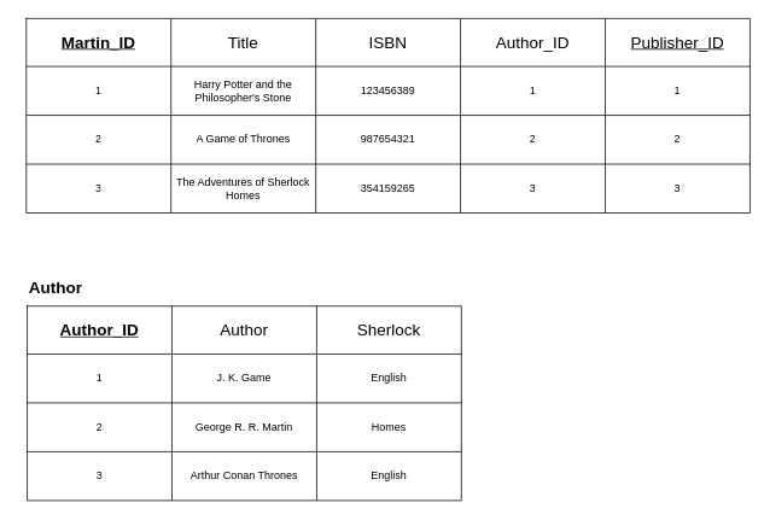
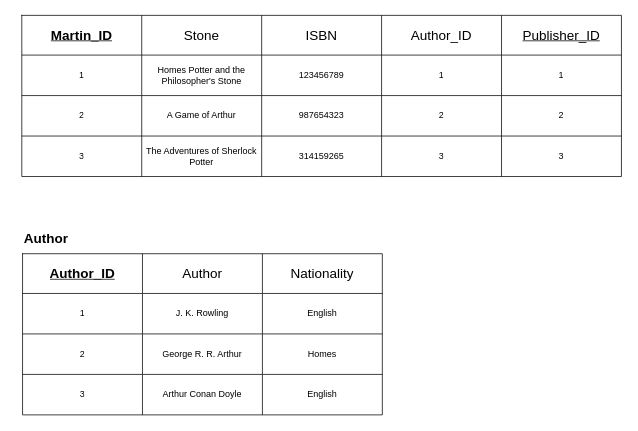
  <mxCell id="0" />
  <mxCell id="1" parent="0" />
  <mxCell id="2" value="" style="shape=table;startSize=0;container=1;collapsible=0;childLayout=tableLayout;" parent="1" vertex="1"><mxGeometry x="28" y="20" width="800" height="215" as="geometry" /></mxCell>
  <mxCell id="3" value="" style="shape=tableRow;horizontal=0;startSize=0;swimlaneHead=0;swimlaneBody=0;top=0;left=0;bottom=0;right=0;collapsible=0;dropTarget=0;fillColor=none;points=[[0,0.5],[1,0.5]];portConstraint=eastwest;" parent="2" vertex="1"><mxGeometry width="800" height="53" as="geometry" /></mxCell>
  <mxCell id="4" value="&lt;b style=&quot;font-size: 18px;&quot;&gt;&lt;u&gt;Martin_ID&lt;/u&gt;&lt;/b&gt;" style="shape=partialRectangle;html=1;whiteSpace=wrap;connectable=0;overflow=hidden;fillColor=none;top=0;left=0;bottom=0;right=0;pointerEvents=1;" parent="3" vertex="1"><mxGeometry width="160" height="53" as="geometry"><mxRectangle width="160" height="53" as="alternateBounds" /></mxGeometry></mxCell>
- <mxCell id="5" value="&lt;span style=&quot;font-size: 18px;&quot;&gt;Title&lt;/span&gt;" style="shape=partialRectangle;html=1;whiteSpace=wrap;connectable=0;overflow=hidden;fillColor=none;top=0;left=0;bottom=0;right=0;pointerEvents=1;" parent="3" vertex="1"><mxGeometry x="160" width="160" height="53" as="geometry"><mxRectangle width="160" height="53" as="alternateBounds" /></mxGeometry></mxCell>
+ <mxCell id="5" value="&lt;span style=&quot;font-size: 18px;&quot;&gt;Stone&lt;/span&gt;" style="shape=partialRectangle;html=1;whiteSpace=wrap;connectable=0;overflow=hidden;fillColor=none;top=0;left=0;bottom=0;right=0;pointerEvents=1;" parent="3" vertex="1"><mxGeometry x="160" width="160" height="53" as="geometry"><mxRectangle width="160" height="53" as="alternateBounds" /></mxGeometry></mxCell>
  <mxCell id="6" value="&lt;span style=&quot;font-size: 18px;&quot;&gt;ISBN&lt;/span&gt;" style="shape=partialRectangle;html=1;whiteSpace=wrap;connectable=0;overflow=hidden;fillColor=none;top=0;left=0;bottom=0;right=0;pointerEvents=1;" parent="3" vertex="1"><mxGeometry x="320" width="160" height="53" as="geometry"><mxRectangle width="160" height="53" as="alternateBounds" /></mxGeometry></mxCell>
  <mxCell id="7" value="&lt;span style=&quot;font-size: 18px;&quot;&gt;Author_ID&lt;/span&gt;" style="shape=partialRectangle;html=1;whiteSpace=wrap;connectable=0;overflow=hidden;fillColor=none;top=0;left=0;bottom=0;right=0;pointerEvents=1;" parent="3" vertex="1"><mxGeometry x="480" width="160" height="53" as="geometry"><mxRectangle width="160" height="53" as="alternateBounds" /></mxGeometry></mxCell>
  <mxCell id="8" value="&lt;span style=&quot;font-size: 18px;&quot;&gt;&lt;u style=&quot;&quot;&gt;Publisher_ID&lt;/u&gt;&lt;/span&gt;" style="shape=partialRectangle;html=1;whiteSpace=wrap;connectable=0;overflow=hidden;fillColor=none;top=0;left=0;bottom=0;right=0;pointerEvents=1;" parent="3" vertex="1"><mxGeometry x="640" width="160" height="53" as="geometry"><mxRectangle width="160" height="53" as="alternateBounds" /></mxGeometry></mxCell>
  <mxCell id="9" value="" style="shape=tableRow;horizontal=0;startSize=0;swimlaneHead=0;swimlaneBody=0;top=0;left=0;bottom=0;right=0;collapsible=0;dropTarget=0;fillColor=none;points=[[0,0.5],[1,0.5]];portConstraint=eastwest;" parent="2" vertex="1"><mxGeometry y="53" width="800" height="54" as="geometry" /></mxCell>
  <mxCell id="10" value="1" style="shape=partialRectangle;html=1;whiteSpace=wrap;connectable=0;overflow=hidden;fillColor=none;top=0;left=0;bottom=0;right=0;pointerEvents=1;" parent="9" vertex="1"><mxGeometry width="160" height="54" as="geometry"><mxRectangle width="160" height="54" as="alternateBounds" /></mxGeometry></mxCell>
- <mxCell id="11" value="Harry Potter and the Philosopher's Stone" style="shape=partialRectangle;html=1;whiteSpace=wrap;connectable=0;overflow=hidden;fillColor=none;top=0;left=0;bottom=0;right=0;pointerEvents=1;" parent="9" vertex="1"><mxGeometry x="160" width="160" height="54" as="geometry"><mxRectangle width="160" height="54" as="alternateBounds" /></mxGeometry></mxCell>
- <mxCell id="12" value="123456389" style="shape=partialRectangle;html=1;whiteSpace=wrap;connectable=0;overflow=hidden;fillColor=none;top=0;left=0;bottom=0;right=0;pointerEvents=1;" parent="9" vertex="1"><mxGeometry x="320" width="160" height="54" as="geometry"><mxRectangle width="160" height="54" as="alternateBounds" /></mxGeometry></mxCell>
+ <mxCell id="11" value="Homes Potter and the Philosopher's Stone" style="shape=partialRectangle;html=1;whiteSpace=wrap;connectable=0;overflow=hidden;fillColor=none;top=0;left=0;bottom=0;right=0;pointerEvents=1;" parent="9" vertex="1"><mxGeometry x="160" width="160" height="54" as="geometry"><mxRectangle width="160" height="54" as="alternateBounds" /></mxGeometry></mxCell>
+ <mxCell id="12" value="123456789" style="shape=partialRectangle;html=1;whiteSpace=wrap;connectable=0;overflow=hidden;fillColor=none;top=0;left=0;bottom=0;right=0;pointerEvents=1;" parent="9" vertex="1"><mxGeometry x="320" width="160" height="54" as="geometry"><mxRectangle width="160" height="54" as="alternateBounds" /></mxGeometry></mxCell>
  <mxCell id="13" value="1" style="shape=partialRectangle;html=1;whiteSpace=wrap;connectable=0;overflow=hidden;fillColor=none;top=0;left=0;bottom=0;right=0;pointerEvents=1;" parent="9" vertex="1"><mxGeometry x="480" width="160" height="54" as="geometry"><mxRectangle width="160" height="54" as="alternateBounds" /></mxGeometry></mxCell>
  <mxCell id="14" value="1" style="shape=partialRectangle;html=1;whiteSpace=wrap;connectable=0;overflow=hidden;fillColor=none;top=0;left=0;bottom=0;right=0;pointerEvents=1;" parent="9" vertex="1"><mxGeometry x="640" width="160" height="54" as="geometry"><mxRectangle width="160" height="54" as="alternateBounds" /></mxGeometry></mxCell>
  <mxCell id="15" style="shape=tableRow;horizontal=0;startSize=0;swimlaneHead=0;swimlaneBody=0;top=0;left=0;bottom=0;right=0;collapsible=0;dropTarget=0;fillColor=none;points=[[0,0.5],[1,0.5]];portConstraint=eastwest;" parent="2" vertex="1"><mxGeometry y="107" width="800" height="54" as="geometry" /></mxCell>
  <mxCell id="16" value="2" style="shape=partialRectangle;html=1;whiteSpace=wrap;connectable=0;overflow=hidden;fillColor=none;top=0;left=0;bottom=0;right=0;pointerEvents=1;" parent="15" vertex="1"><mxGeometry width="160" height="54" as="geometry"><mxRectangle width="160" height="54" as="alternateBounds" /></mxGeometry></mxCell>
- <mxCell id="17" value="A Game of Thrones" style="shape=partialRectangle;html=1;whiteSpace=wrap;connectable=0;overflow=hidden;fillColor=none;top=0;left=0;bottom=0;right=0;pointerEvents=1;" parent="15" vertex="1"><mxGeometry x="160" width="160" height="54" as="geometry"><mxRectangle width="160" height="54" as="alternateBounds" /></mxGeometry></mxCell>
- <mxCell id="18" value="987654321" style="shape=partialRectangle;html=1;whiteSpace=wrap;connectable=0;overflow=hidden;fillColor=none;top=0;left=0;bottom=0;right=0;pointerEvents=1;" parent="15" vertex="1"><mxGeometry x="320" width="160" height="54" as="geometry"><mxRectangle width="160" height="54" as="alternateBounds" /></mxGeometry></mxCell>
+ <mxCell id="17" value="A Game of Arthur" style="shape=partialRectangle;html=1;whiteSpace=wrap;connectable=0;overflow=hidden;fillColor=none;top=0;left=0;bottom=0;right=0;pointerEvents=1;" parent="15" vertex="1"><mxGeometry x="160" width="160" height="54" as="geometry"><mxRectangle width="160" height="54" as="alternateBounds" /></mxGeometry></mxCell>
+ <mxCell id="18" value="987654323" style="shape=partialRectangle;html=1;whiteSpace=wrap;connectable=0;overflow=hidden;fillColor=none;top=0;left=0;bottom=0;right=0;pointerEvents=1;" parent="15" vertex="1"><mxGeometry x="320" width="160" height="54" as="geometry"><mxRectangle width="160" height="54" as="alternateBounds" /></mxGeometry></mxCell>
  <mxCell id="19" value="2" style="shape=partialRectangle;html=1;whiteSpace=wrap;connectable=0;overflow=hidden;fillColor=none;top=0;left=0;bottom=0;right=0;pointerEvents=1;" parent="15" vertex="1"><mxGeometry x="480" width="160" height="54" as="geometry"><mxRectangle width="160" height="54" as="alternateBounds" /></mxGeometry></mxCell>
  <mxCell id="20" value="2" style="shape=partialRectangle;html=1;whiteSpace=wrap;connectable=0;overflow=hidden;fillColor=none;top=0;left=0;bottom=0;right=0;pointerEvents=1;" parent="15" vertex="1"><mxGeometry x="640" width="160" height="54" as="geometry"><mxRectangle width="160" height="54" as="alternateBounds" /></mxGeometry></mxCell>
  <mxCell id="21" style="shape=tableRow;horizontal=0;startSize=0;swimlaneHead=0;swimlaneBody=0;top=0;left=0;bottom=0;right=0;collapsible=0;dropTarget=0;fillColor=none;points=[[0,0.5],[1,0.5]];portConstraint=eastwest;" parent="2" vertex="1"><mxGeometry y="161" width="800" height="54" as="geometry" /></mxCell>
  <mxCell id="22" value="3" style="shape=partialRectangle;html=1;whiteSpace=wrap;connectable=0;overflow=hidden;fillColor=none;top=0;left=0;bottom=0;right=0;pointerEvents=1;" parent="21" vertex="1"><mxGeometry width="160" height="54" as="geometry"><mxRectangle width="160" height="54" as="alternateBounds" /></mxGeometry></mxCell>
- <mxCell id="23" value="The Adventures of Sherlock Homes" style="shape=partialRectangle;html=1;whiteSpace=wrap;connectable=0;overflow=hidden;fillColor=none;top=0;left=0;bottom=0;right=0;pointerEvents=1;" parent="21" vertex="1"><mxGeometry x="160" width="160" height="54" as="geometry"><mxRectangle width="160" height="54" as="alternateBounds" /></mxGeometry></mxCell>
- <mxCell id="24" value="354159265" style="shape=partialRectangle;html=1;whiteSpace=wrap;connectable=0;overflow=hidden;fillColor=none;top=0;left=0;bottom=0;right=0;pointerEvents=1;" parent="21" vertex="1"><mxGeometry x="320" width="160" height="54" as="geometry"><mxRectangle width="160" height="54" as="alternateBounds" /></mxGeometry></mxCell>
+ <mxCell id="23" value="The Adventures of Sherlock Potter" style="shape=partialRectangle;html=1;whiteSpace=wrap;connectable=0;overflow=hidden;fillColor=none;top=0;left=0;bottom=0;right=0;pointerEvents=1;" parent="21" vertex="1"><mxGeometry x="160" width="160" height="54" as="geometry"><mxRectangle width="160" height="54" as="alternateBounds" /></mxGeometry></mxCell>
+ <mxCell id="24" value="314159265" style="shape=partialRectangle;html=1;whiteSpace=wrap;connectable=0;overflow=hidden;fillColor=none;top=0;left=0;bottom=0;right=0;pointerEvents=1;" parent="21" vertex="1"><mxGeometry x="320" width="160" height="54" as="geometry"><mxRectangle width="160" height="54" as="alternateBounds" /></mxGeometry></mxCell>
  <mxCell id="25" value="3" style="shape=partialRectangle;html=1;whiteSpace=wrap;connectable=0;overflow=hidden;fillColor=none;top=0;left=0;bottom=0;right=0;pointerEvents=1;" parent="21" vertex="1"><mxGeometry x="480" width="160" height="54" as="geometry"><mxRectangle width="160" height="54" as="alternateBounds" /></mxGeometry></mxCell>
  <mxCell id="26" value="3" style="shape=partialRectangle;html=1;whiteSpace=wrap;connectable=0;overflow=hidden;fillColor=none;top=0;left=0;bottom=0;right=0;pointerEvents=1;" parent="21" vertex="1"><mxGeometry x="640" width="160" height="54" as="geometry"><mxRectangle width="160" height="54" as="alternateBounds" /></mxGeometry></mxCell>
  <mxCell id="27" value="" style="shape=table;startSize=0;container=1;collapsible=0;childLayout=tableLayout;" vertex="1" parent="1"><mxGeometry x="29" y="338" width="480" height="215" as="geometry" /></mxCell>
  <mxCell id="28" value="" style="shape=tableRow;horizontal=0;startSize=0;swimlaneHead=0;swimlaneBody=0;top=0;left=0;bottom=0;right=0;collapsible=0;dropTarget=0;fillColor=none;points=[[0,0.5],[1,0.5]];portConstraint=eastwest;" vertex="1" parent="27"><mxGeometry width="480" height="53" as="geometry" /></mxCell>
  <mxCell id="29" value="&lt;b style=&quot;font-size: 18px;&quot;&gt;&lt;u&gt;Author_ID&lt;/u&gt;&lt;/b&gt;" style="shape=partialRectangle;html=1;whiteSpace=wrap;connectable=0;overflow=hidden;fillColor=none;top=0;left=0;bottom=0;right=0;pointerEvents=1;" vertex="1" parent="28"><mxGeometry width="160" height="53" as="geometry"><mxRectangle width="160" height="53" as="alternateBounds" /></mxGeometry></mxCell>
  <mxCell id="30" value="&lt;span style=&quot;font-size: 18px;&quot;&gt;Author&lt;/span&gt;" style="shape=partialRectangle;html=1;whiteSpace=wrap;connectable=0;overflow=hidden;fillColor=none;top=0;left=0;bottom=0;right=0;pointerEvents=1;" vertex="1" parent="28"><mxGeometry x="160" width="160" height="53" as="geometry"><mxRectangle width="160" height="53" as="alternateBounds" /></mxGeometry></mxCell>
- <mxCell id="31" value="&lt;span style=&quot;font-size: 18px;&quot;&gt;Sherlock&lt;/span&gt;" style="shape=partialRectangle;html=1;whiteSpace=wrap;connectable=0;overflow=hidden;fillColor=none;top=0;left=0;bottom=0;right=0;pointerEvents=1;" vertex="1" parent="28"><mxGeometry x="320" width="160" height="53" as="geometry"><mxRectangle width="160" height="53" as="alternateBounds" /></mxGeometry></mxCell>
+ <mxCell id="31" value="&lt;span style=&quot;font-size: 18px;&quot;&gt;Nationality&lt;/span&gt;" style="shape=partialRectangle;html=1;whiteSpace=wrap;connectable=0;overflow=hidden;fillColor=none;top=0;left=0;bottom=0;right=0;pointerEvents=1;" vertex="1" parent="28"><mxGeometry x="320" width="160" height="53" as="geometry"><mxRectangle width="160" height="53" as="alternateBounds" /></mxGeometry></mxCell>
  <mxCell id="32" value="" style="shape=tableRow;horizontal=0;startSize=0;swimlaneHead=0;swimlaneBody=0;top=0;left=0;bottom=0;right=0;collapsible=0;dropTarget=0;fillColor=none;points=[[0,0.5],[1,0.5]];portConstraint=eastwest;" vertex="1" parent="27"><mxGeometry y="53" width="480" height="54" as="geometry" /></mxCell>
  <mxCell id="33" value="1" style="shape=partialRectangle;html=1;whiteSpace=wrap;connectable=0;overflow=hidden;fillColor=none;top=0;left=0;bottom=0;right=0;pointerEvents=1;" vertex="1" parent="32"><mxGeometry width="160" height="54" as="geometry"><mxRectangle width="160" height="54" as="alternateBounds" /></mxGeometry></mxCell>
- <mxCell id="34" value="J. K. Game" style="shape=partialRectangle;html=1;whiteSpace=wrap;connectable=0;overflow=hidden;fillColor=none;top=0;left=0;bottom=0;right=0;pointerEvents=1;" vertex="1" parent="32"><mxGeometry x="160" width="160" height="54" as="geometry"><mxRectangle width="160" height="54" as="alternateBounds" /></mxGeometry></mxCell>
+ <mxCell id="34" value="J. K. Rowling" style="shape=partialRectangle;html=1;whiteSpace=wrap;connectable=0;overflow=hidden;fillColor=none;top=0;left=0;bottom=0;right=0;pointerEvents=1;" vertex="1" parent="32"><mxGeometry x="160" width="160" height="54" as="geometry"><mxRectangle width="160" height="54" as="alternateBounds" /></mxGeometry></mxCell>
  <mxCell id="35" value="English" style="shape=partialRectangle;html=1;whiteSpace=wrap;connectable=0;overflow=hidden;fillColor=none;top=0;left=0;bottom=0;right=0;pointerEvents=1;" vertex="1" parent="32"><mxGeometry x="320" width="160" height="54" as="geometry"><mxRectangle width="160" height="54" as="alternateBounds" /></mxGeometry></mxCell>
  <mxCell id="36" style="shape=tableRow;horizontal=0;startSize=0;swimlaneHead=0;swimlaneBody=0;top=0;left=0;bottom=0;right=0;collapsible=0;dropTarget=0;fillColor=none;points=[[0,0.5],[1,0.5]];portConstraint=eastwest;" vertex="1" parent="27"><mxGeometry y="107" width="480" height="54" as="geometry" /></mxCell>
  <mxCell id="37" value="2" style="shape=partialRectangle;html=1;whiteSpace=wrap;connectable=0;overflow=hidden;fillColor=none;top=0;left=0;bottom=0;right=0;pointerEvents=1;" vertex="1" parent="36"><mxGeometry width="160" height="54" as="geometry"><mxRectangle width="160" height="54" as="alternateBounds" /></mxGeometry></mxCell>
- <mxCell id="38" value="George R. R. Martin" style="shape=partialRectangle;html=1;whiteSpace=wrap;connectable=0;overflow=hidden;fillColor=none;top=0;left=0;bottom=0;right=0;pointerEvents=1;" vertex="1" parent="36"><mxGeometry x="160" width="160" height="54" as="geometry"><mxRectangle width="160" height="54" as="alternateBounds" /></mxGeometry></mxCell>
+ <mxCell id="38" value="George R. R. Arthur" style="shape=partialRectangle;html=1;whiteSpace=wrap;connectable=0;overflow=hidden;fillColor=none;top=0;left=0;bottom=0;right=0;pointerEvents=1;" vertex="1" parent="36"><mxGeometry x="160" width="160" height="54" as="geometry"><mxRectangle width="160" height="54" as="alternateBounds" /></mxGeometry></mxCell>
  <mxCell id="39" value="Homes" style="shape=partialRectangle;html=1;whiteSpace=wrap;connectable=0;overflow=hidden;fillColor=none;top=0;left=0;bottom=0;right=0;pointerEvents=1;" vertex="1" parent="36"><mxGeometry x="320" width="160" height="54" as="geometry"><mxRectangle width="160" height="54" as="alternateBounds" /></mxGeometry></mxCell>
  <mxCell id="40" style="shape=tableRow;horizontal=0;startSize=0;swimlaneHead=0;swimlaneBody=0;top=0;left=0;bottom=0;right=0;collapsible=0;dropTarget=0;fillColor=none;points=[[0,0.5],[1,0.5]];portConstraint=eastwest;" vertex="1" parent="27"><mxGeometry y="161" width="480" height="54" as="geometry" /></mxCell>
  <mxCell id="41" value="3" style="shape=partialRectangle;html=1;whiteSpace=wrap;connectable=0;overflow=hidden;fillColor=none;top=0;left=0;bottom=0;right=0;pointerEvents=1;" vertex="1" parent="40"><mxGeometry width="160" height="54" as="geometry"><mxRectangle width="160" height="54" as="alternateBounds" /></mxGeometry></mxCell>
- <mxCell id="42" value="Arthur Conan Thrones" style="shape=partialRectangle;html=1;whiteSpace=wrap;connectable=0;overflow=hidden;fillColor=none;top=0;left=0;bottom=0;right=0;pointerEvents=1;" vertex="1" parent="40"><mxGeometry x="160" width="160" height="54" as="geometry"><mxRectangle width="160" height="54" as="alternateBounds" /></mxGeometry></mxCell>
+ <mxCell id="42" value="Arthur Conan Doyle" style="shape=partialRectangle;html=1;whiteSpace=wrap;connectable=0;overflow=hidden;fillColor=none;top=0;left=0;bottom=0;right=0;pointerEvents=1;" vertex="1" parent="40"><mxGeometry x="160" width="160" height="54" as="geometry"><mxRectangle width="160" height="54" as="alternateBounds" /></mxGeometry></mxCell>
  <mxCell id="43" value="English" style="shape=partialRectangle;html=1;whiteSpace=wrap;connectable=0;overflow=hidden;fillColor=none;top=0;left=0;bottom=0;right=0;pointerEvents=1;" vertex="1" parent="40"><mxGeometry x="320" width="160" height="54" as="geometry"><mxRectangle width="160" height="54" as="alternateBounds" /></mxGeometry></mxCell>
  <mxCell id="44" value="Author" style="text;strokeColor=none;fillColor=none;html=1;fontSize=18;fontStyle=1;verticalAlign=middle;align=center;" vertex="1" parent="1"><mxGeometry x="20" y="298" width="80" height="40" as="geometry" /></mxCell>
